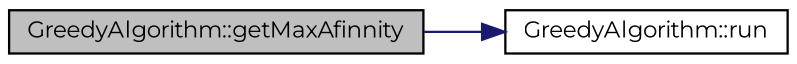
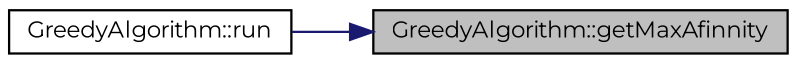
  digraph {
    rankdir=RL
    fontname=Montserrat
    node [color=black fontname=Montserrat fontsize=10 shape=record style=filled]
    n1 [fillcolor=grey75 fontcolor=black height=0.2 label="GreedyAlgorithm::getMaxAfinnity" width=0.4]
    n2 [fillcolor=white height=0.2 label="GreedyAlgorithm::run" width=0.4]
-   n2 -> n1 [color=midnightblue dir=back fontname=Montserrat fontsize=10 labelfontname=Helvetica labelfontsize=10 style=solid]
+   n1 -> n2 [color=midnightblue dir=back fontname=Montserrat fontsize=10 labelfontname=Helvetica labelfontsize=10 style=solid]
  }
